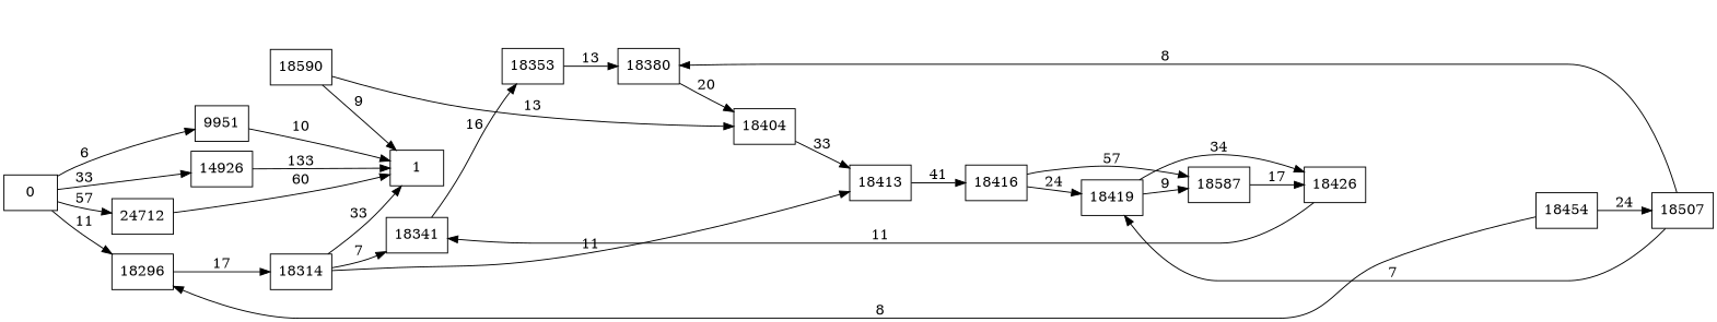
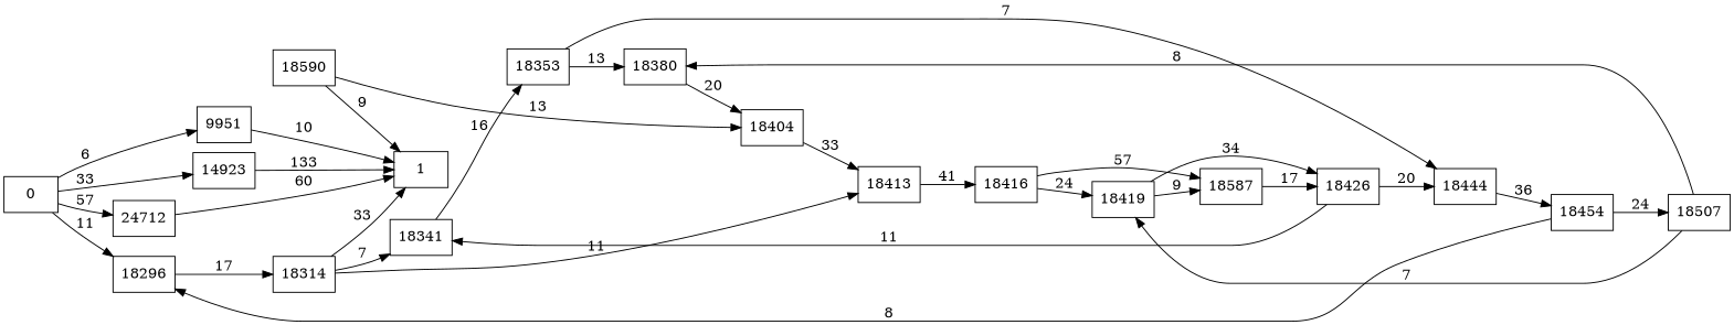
  digraph {
    rankdir=LR
    node [shape=rectangle]
    9951
    1
-   14926
+   14926 [label=14923]
    18296
    18314
    18341
    18413
    18353
    18416
    18380
+   18444
    18419
    18587
    18404
    18454
    18507
    18426
    18590
    24712
    0
    9951 -> 1 [label=10]
    14926 -> 1 [label=133]
    18296 -> 18314 [label=17]
    18314 -> 1 [label=33]
    18314 -> 18341 [label=7]
    18314 -> 18413 [label=11]
    18341 -> 18353 [label=16]
    18413 -> 18416 [label=41]
    18353 -> 18380 [label=13]
+   18353 -> 18444 [label=7]
    18416 -> 18419 [label=24]
    18416 -> 18587 [label=57]
    18380 -> 18404 [label=20]
+   18444 -> 18454 [label=36]
    18419 -> 18587 [label=9]
    18419 -> 18426 [label=34]
    18587 -> 18426 [label=17]
    18404 -> 18413 [label=33]
    18454 -> 18296 [label=8]
    18454 -> 18507 [label=24]
    18507 -> 18380 [label=8]
    18507 -> 18419 [label=7]
    18426 -> 18341 [label=11]
+   18426 -> 18444 [label=20]
    18590 -> 1 [label=9]
    18590 -> 18404 [label=13]
    24712 -> 1 [label=60]
    0 -> 9951 [label=6]
    0 -> 14926 [label=33]
    0 -> 18296 [label=11]
    0 -> 24712 [label=57]
  }
